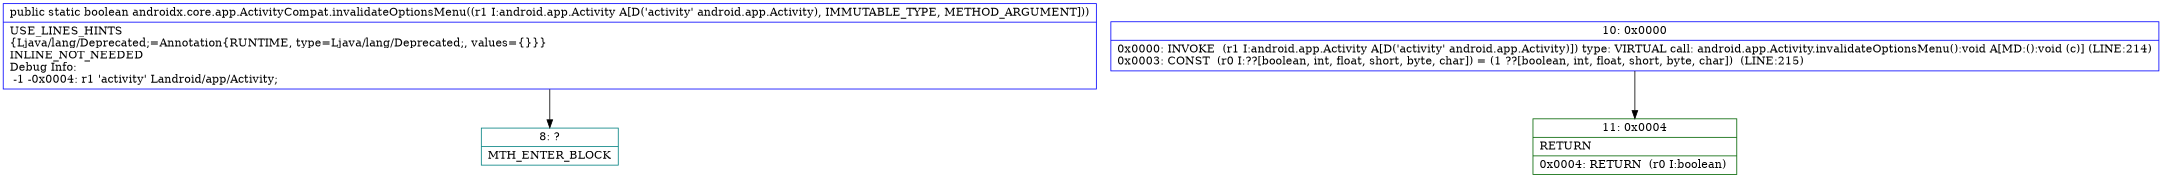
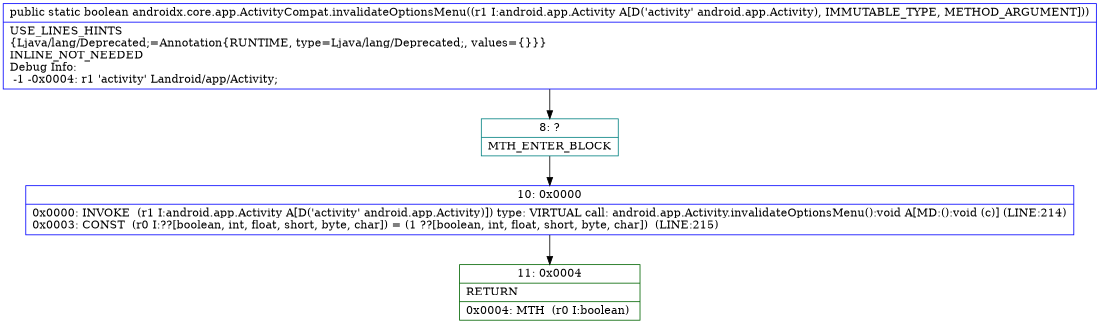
  digraph {
    node [color=blue shape=record]
    n1 [color=teal label="{8\:\ ?|MTH_ENTER_BLOCK\l}"]
    n2 [label="{10\:\ 0x0000|0x0000: INVOKE  (r1 I:android.app.Activity A[D('activity' android.app.Activity)]) type: VIRTUAL call: android.app.Activity.invalidateOptionsMenu():void A[MD:():void (c)] (LINE:214)\l0x0003: CONST  (r0 I:??[boolean, int, float, short, byte, char]) = (1 ??[boolean, int, float, short, byte, char])  (LINE:215)\l}"]
-   n3 [color=darkgreen label="{11\:\ 0x0004|RETURN\l|0x0004: RETURN  (r0 I:boolean) \l}"]
+   n3 [color=darkgreen label="{11\:\ 0x0004|RETURN\l|0x0004: MTH  (r0 I:boolean) \l}"]
    n4 [label="{public static boolean androidx.core.app.ActivityCompat.invalidateOptionsMenu((r1 I:android.app.Activity A[D('activity' android.app.Activity), IMMUTABLE_TYPE, METHOD_ARGUMENT]))  | USE_LINES_HINTS\l\{Ljava\/lang\/Deprecated;=Annotation\{RUNTIME, type=Ljava\/lang\/Deprecated;, values=\{\}\}\}\lINLINE_NOT_NEEDED\lDebug Info:\l  \-1 \-0x0004: r1 'activity' Landroid\/app\/Activity;\l}"]
+   n1 -> n2
    n2 -> n3
    n4 -> n1
  }
